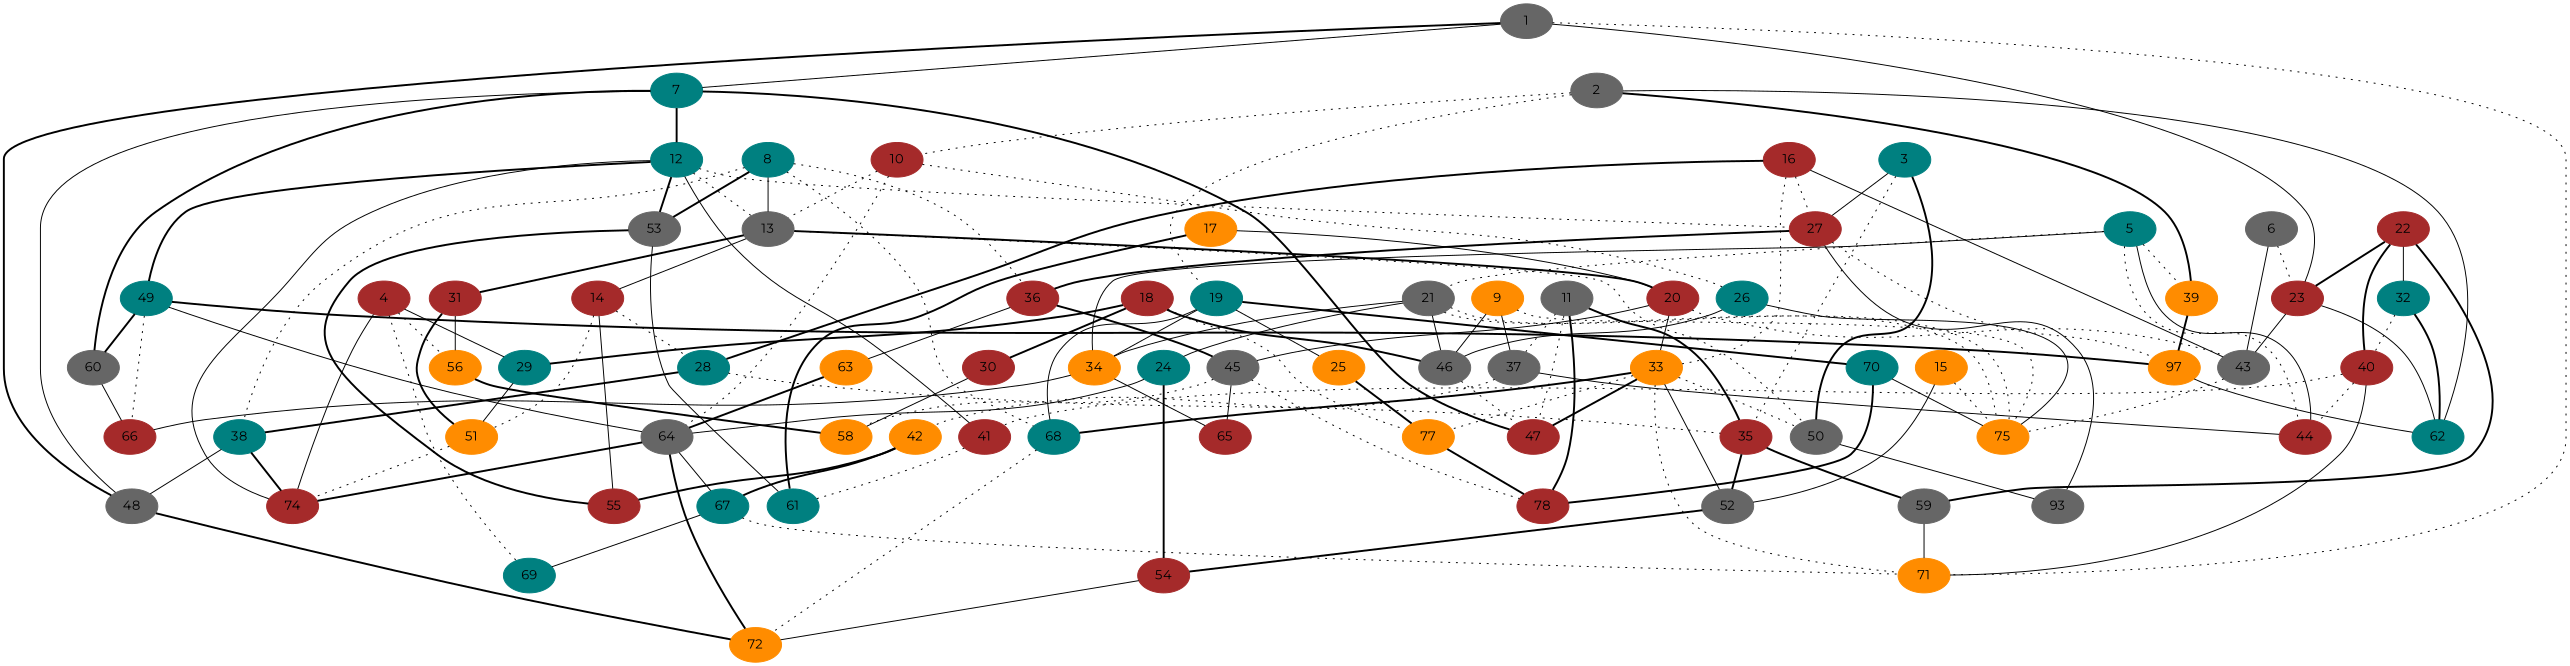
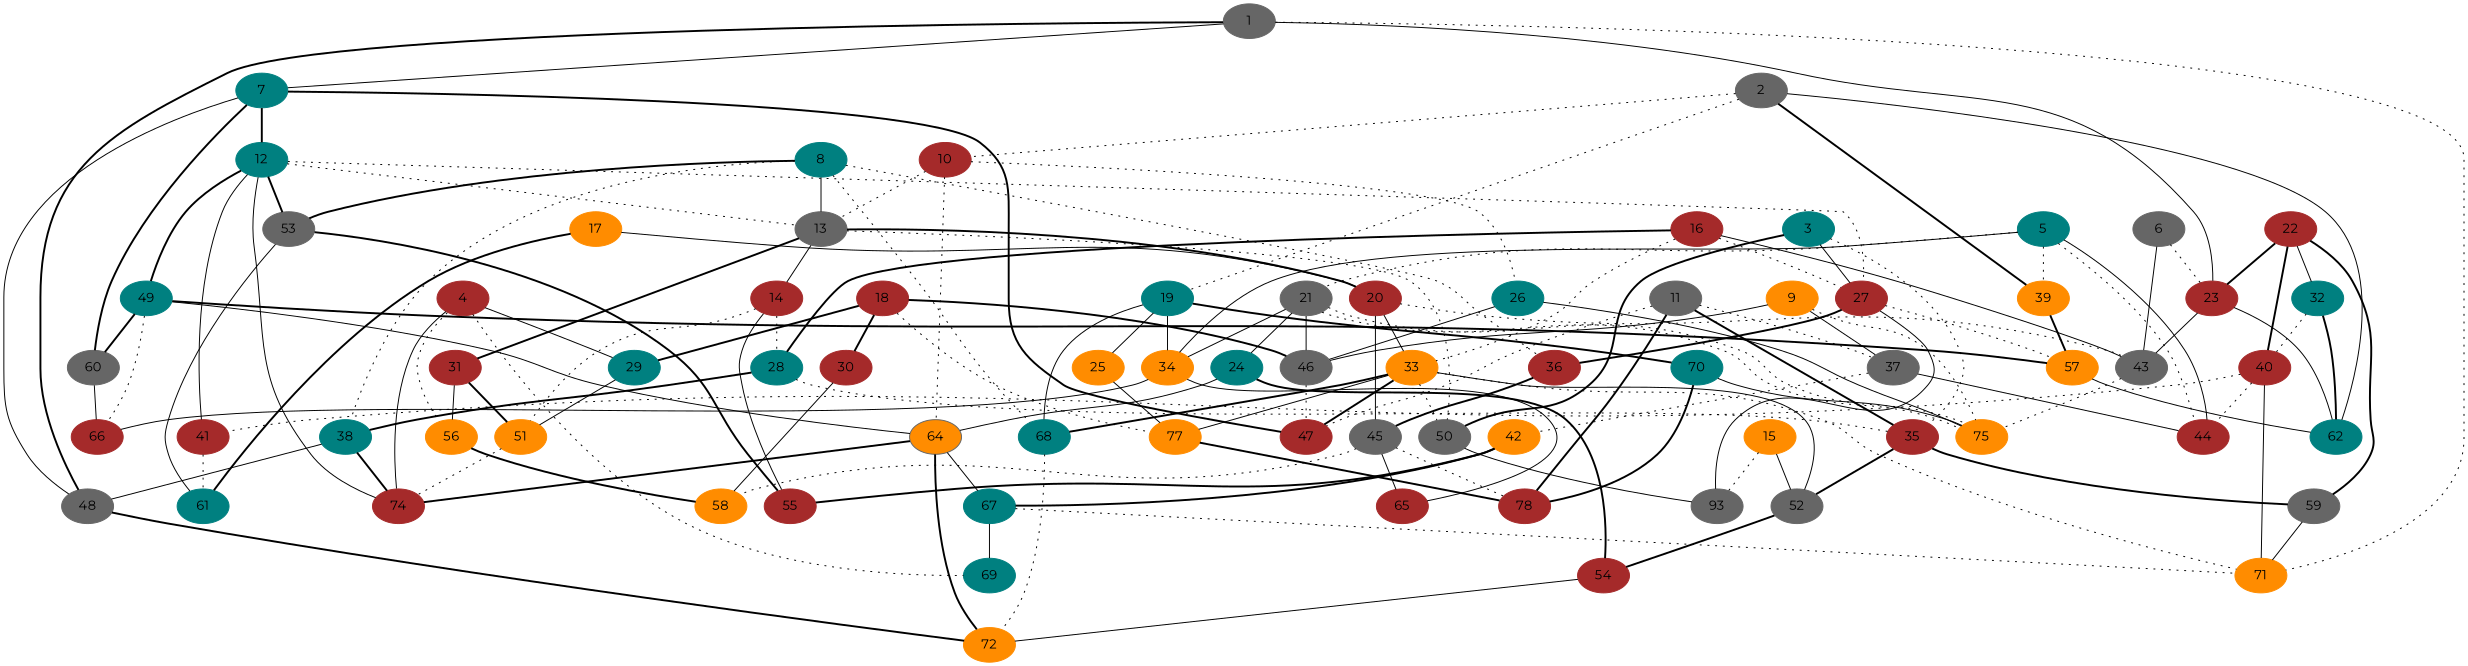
  graph {
    fontname=Montserrat
    node [color=brown fontname=Montserrat style=filled]
    edge [fontname=Montserrat style=solid]
    1 [color=gray40]
    7 [color=teal]
    23
    48 [color=gray40]
    71 [color=darkorange]
    12 [color=teal]
    47
    60 [color=gray40]
    62 [color=teal]
    43 [color=gray40]
    72 [color=darkorange]
    59 [color=gray40]
    2 [color=gray40]
    10
    19 [color=teal]
    39 [color=darkorange]
    13 [color=gray40]
    26 [color=teal]
-   64 [color=gray40]
+   64 [color=gray40 fillcolor=darkorange]
    34 [color=darkorange]
    68 [color=teal]
    25 [color=darkorange]
    70 [color=teal]
-   57 [color=darkorange label=97]
+   57 [color=darkorange]
    3 [color=teal]
    27
    35
    50 [color=gray40]
    36
    n30 [color=gray40 label=93]
    52 [color=gray40]
    29 [color=teal]
    4
    56 [color=darkorange]
    69 [color=teal]
    74
    51 [color=darkorange]
    58 [color=darkorange]
    5 [color=teal]
    21 [color=gray40]
    44
    46 [color=gray40]
    75 [color=darkorange]
    24 [color=teal]
    65
    66
    6 [color=gray40]
    53 [color=gray40]
    41
    49 [color=teal]
    8 [color=teal]
    38 [color=teal]
    14
    20
    31
    45 [color=gray40]
-   63 [color=darkorange]
    55
    61 [color=teal]
    9 [color=darkorange]
    37 [color=gray40]
    42 [color=darkorange]
    67 [color=teal]
    11 [color=gray40]
    78
    28 [color=teal]
    33 [color=darkorange]
    15 [color=darkorange]
    54
    16
    77 [color=darkorange]
    17 [color=darkorange]
    18
    30
    22
    32 [color=teal]
    40
    1 -- 7
    1 -- 23
    1 -- 48 [style=bold]
    1 -- 71 [style=dotted]
    7 -- 48
    7 -- 12 [style=bold]
    7 -- 47 [style=bold]
    7 -- 60 [style=bold]
    23 -- 62
    23 -- 43
    48 -- 72 [style=bold]
    12 -- 13 [style=dotted]
    12 -- 27 [style=dotted]
    12 -- 74
    12 -- 53 [style=bold]
    12 -- 41
    12 -- 49 [style=bold]
    60 -- 66
    43 -- 75 [style=dotted]
    59 -- 71
    2 -- 62
    2 -- 10 [style=dotted]
    2 -- 19 [style=dotted]
    2 -- 39 [style=bold]
    10 -- 13 [style=dotted]
    10 -- 26 [style=dotted]
    10 -- 64 [style=dotted]
    19 -- 34
    19 -- 68
    19 -- 25
    19 -- 70 [style=bold]
    39 -- 57 [style=bold]
    13 -- 50 [style=dotted]
    13 -- 14
    13 -- 20 [style=bold]
    13 -- 31 [style=bold]
    26 -- 46
    26 -- 75
    64 -- 72 [style=bold]
    64 -- 74 [style=bold]
    64 -- 67
    34 -- 65
    34 -- 66
    68 -- 72 [style=dotted]
-   25 -- 77 [style=bold]
+   25 -- 77
    70 -- 75
    70 -- 78 [style=bold]
    57 -- 62
    3 -- 27
    3 -- 35 [style=dotted]
    3 -- 50 [style=bold]
    27 -- 57 [style=dotted]
    27 -- 36 [style=bold]
    27 -- n30
    35 -- 59 [style=bold]
    35 -- 52 [style=bold]
    50 -- n30
    36 -- 45 [style=bold]
-   36 -- 63
    52 -- 54 [style=bold]
    29 -- 51
    4 -- 29
    4 -- 56 [style=dotted]
    4 -- 69 [style=dotted]
    4 -- 74
    56 -- 58 [style=bold]
    51 -- 74 [style=dotted]
    5 -- 39 [style=dotted]
    5 -- 34
    5 -- 21 [style=dotted]
    5 -- 44 [style=dotted]
    5 -- 44
    21 -- 34
    21 -- 46
    21 -- 75 [style=dotted]
    21 -- 75 [style=dotted]
    21 -- 24
    46 -- 47 [style=dotted]
    24 -- 64
    24 -- 54 [style=bold]
    6 -- 23 [style=dotted]
    6 -- 43
    53 -- 55 [style=bold]
    53 -- 61
    41 -- 61 [style=dotted]
    49 -- 60 [style=bold]
    49 -- 64
    49 -- 57 [style=bold]
    49 -- 66 [style=dotted]
    8 -- 13
    8 -- 68 [style=dotted]
    8 -- 36 [style=dotted]
    8 -- 53 [style=bold]
    8 -- 38 [style=dotted]
    38 -- 48
    38 -- 74 [style=bold]
    14 -- 51 [style=dotted]
    14 -- 55
    14 -- 28 [style=dotted]
    20 -- 43 [style=dotted]
    20 -- 45
    20 -- 33
    31 -- 56
    31 -- 51 [style=bold]
    45 -- 58 [style=dotted]
    45 -- 65
    45 -- 78 [style=dotted]
-   63 -- 64 [style=bold]
    9 -- 46
    9 -- 75 [style=dotted]
    9 -- 37
    37 -- 44
    37 -- 42 [style=dotted]
    42 -- 55 [style=bold]
    42 -- 67 [style=bold]
    67 -- 71 [style=dotted]
    67 -- 69
    11 -- 47 [style=dotted]
    11 -- 35 [style=bold]
    11 -- 37 [style=dotted]
    11 -- 78 [style=bold]
    28 -- 35 [style=dotted]
    28 -- 38 [style=bold]
    33 -- 71 [style=dotted]
    33 -- 47 [style=bold]
    33 -- 68 [style=bold]
    33 -- 50 [style=dotted]
    33 -- 52
-   33 -- 77 [style=dotted]
+   33 -- 77
    15 -- 52
-   15 -- 75 [style=dotted]
+   15 -- n30 [style=dotted]
    54 -- 72
    16 -- 43
    16 -- 27 [style=dotted]
    16 -- 28 [style=bold]
    16 -- 33 [style=dotted]
    77 -- 78 [style=bold]
    17 -- 20
    17 -- 61 [style=bold]
    18 -- 29 [style=bold]
    18 -- 46 [style=bold]
    18 -- 77 [style=dotted]
    18 -- 30 [style=bold]
    30 -- 58
    22 -- 23 [style=bold]
    22 -- 59 [style=bold]
    22 -- 32
    22 -- 40 [style=bold]
    32 -- 62 [style=bold]
    32 -- 40 [style=dotted]
    40 -- 71
    40 -- 44 [style=dotted]
    40 -- 41 [style=dotted]
  }
